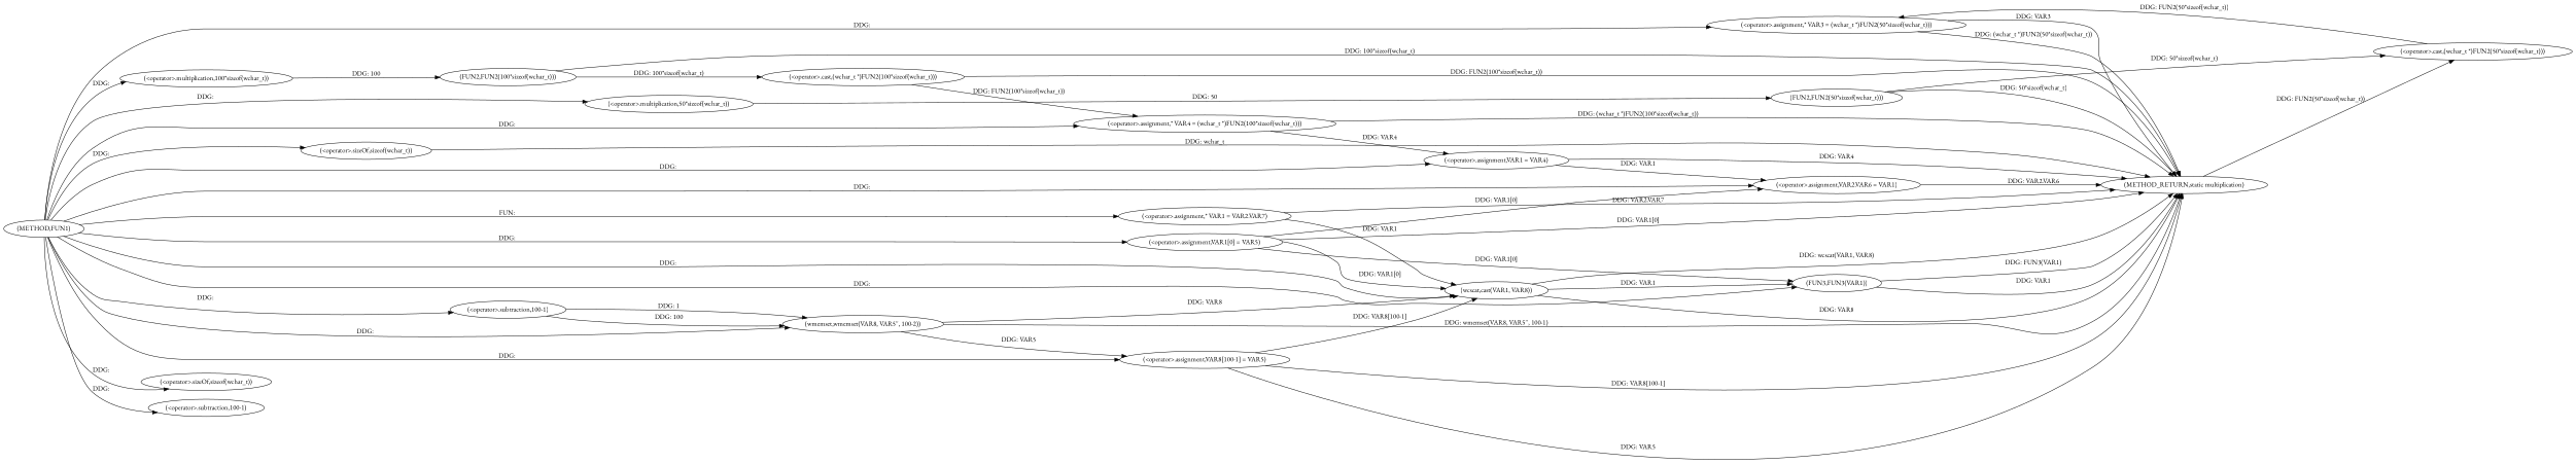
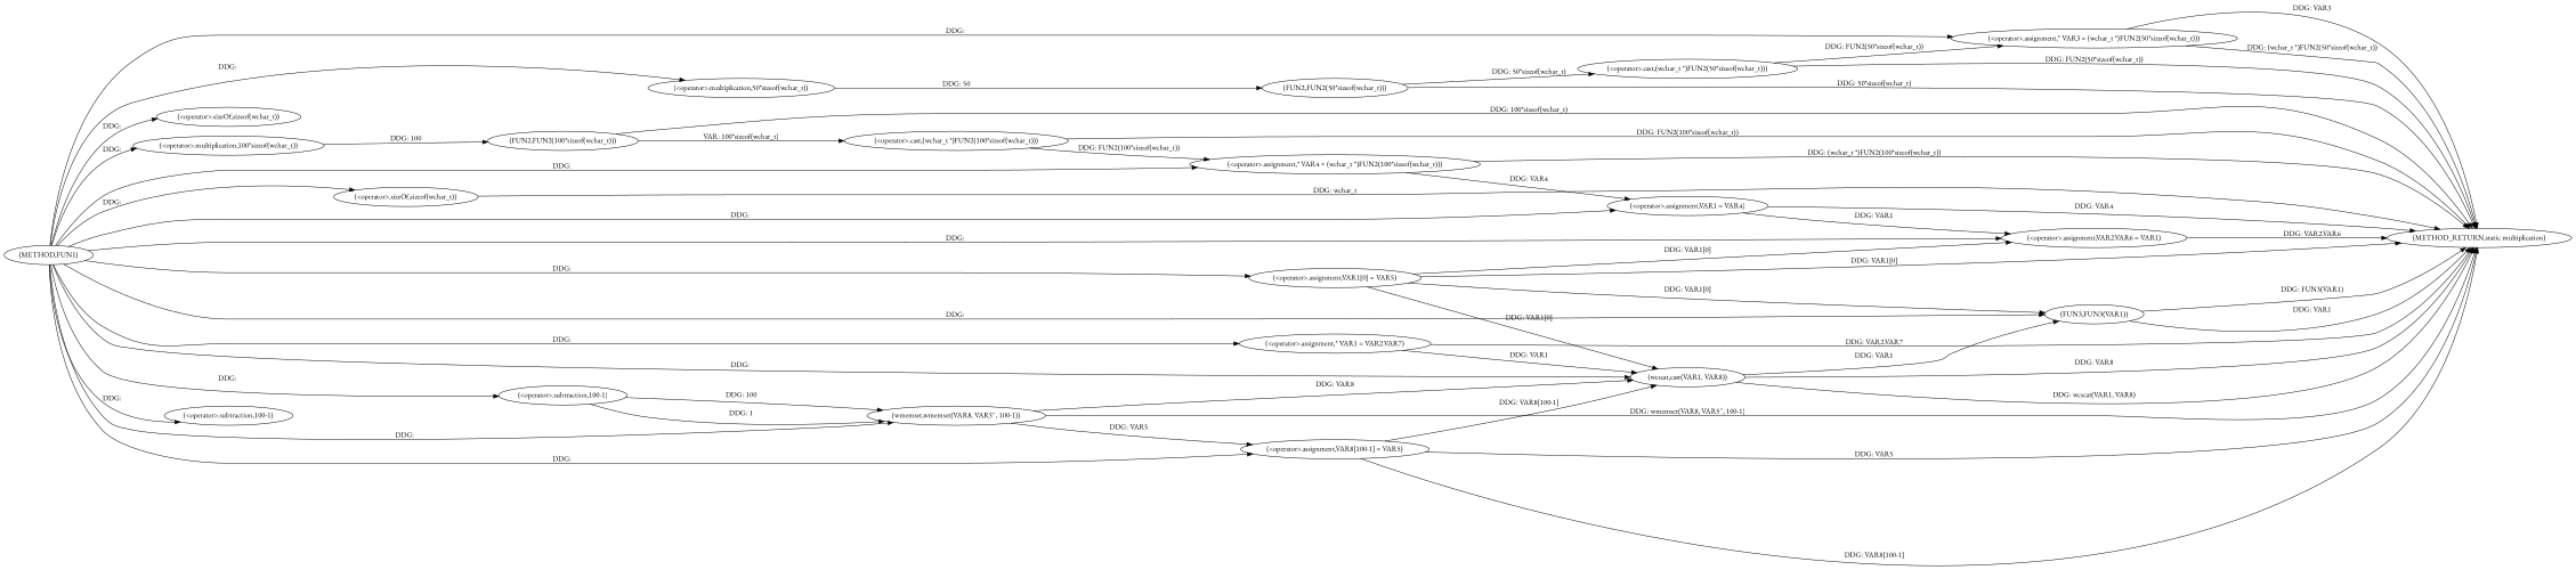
  digraph {
    fontname="EB Garamond"
    rankdir=LR
    node [fontname="EB Garamond"]
    edge [fontname="EB Garamond"]
    n1 [label="(METHOD,FUN1)"]
    n2 [label="(<operator>.assignment,* VAR3 = (wchar_t *)FUN2(50*sizeof(wchar_t)))"]
    n3 [label="(<operator>.multiplication,50*sizeof(wchar_t))"]
    n4 [label="(<operator>.sizeOf,sizeof(wchar_t))"]
    n5 [label="(<operator>.assignment,* VAR4 = (wchar_t *)FUN2(100*sizeof(wchar_t)))"]
    n6 [label="(<operator>.multiplication,100*sizeof(wchar_t))"]
    n7 [label="(<operator>.sizeOf,sizeof(wchar_t))"]
    n8 [label="(<operator>.assignment,VAR1 = VAR4)"]
    n9 [label="(<operator>.assignment,VAR1[0] = VAR5)"]
    n10 [label="(<operator>.assignment,VAR2.VAR6 = VAR1)"]
    n11 [label="(<operator>.assignment,* VAR1 = VAR2.VAR7)"]
-   n12 [label="(wmemset,wmemset(VAR8, VAR5'', 100-2))"]
+   n12 [label="(wmemset,wmemset(VAR8, VAR5'', 100-1))"]
    n13 [label="(<operator>.subtraction,100-1)"]
    n14 [label="(<operator>.assignment,VAR8[100-1] = VAR5)"]
    n15 [label="(<operator>.subtraction,100-1)"]
    n16 [label="(wcscat,cast(VAR1, VAR8))"]
    n17 [label="(FUN3,FUN3(VAR1))"]
    n18 [label="(METHOD_RETURN,static multiplication)"]
    n19 [label="(FUN2,FUN2(50*sizeof(wchar_t)))"]
    n20 [label="(FUN2,FUN2(100*sizeof(wchar_t)))"]
    n21 [label="(<operator>.cast,(wchar_t *)FUN2(50*sizeof(wchar_t)))"]
    n22 [label="(<operator>.cast,(wchar_t *)FUN2(100*sizeof(wchar_t)))"]
    n1 -> n2 [label="DDG: "]
    n1 -> n3 [label="DDG: "]
    n1 -> n4 [label="DDG: "]
    n1 -> n5 [label="DDG: "]
    n1 -> n6 [label="DDG: "]
    n1 -> n7 [label="DDG: "]
    n1 -> n8 [label="DDG: "]
    n1 -> n9 [label="DDG: "]
    n1 -> n10 [label="DDG: "]
-   n1 -> n11 [label="FUN: "]
+   n1 -> n11 [label="DDG: "]
    n1 -> n12 [label="DDG: "]
    n1 -> n13 [label="DDG: "]
    n1 -> n14 [label="DDG: "]
    n1 -> n15 [label="DDG: "]
    n1 -> n16 [label="DDG: "]
    n1 -> n17 [label="DDG: "]
    n2 -> n18 [label="DDG: (wchar_t *)FUN2(50*sizeof(wchar_t))"]
    n2 -> n18 [label="DDG: VAR3"]
    n3 -> n19 [label="DDG: 50"]
    n5 -> n8 [label="DDG: VAR4"]
    n5 -> n18 [label="DDG: (wchar_t *)FUN2(100*sizeof(wchar_t))"]
    n6 -> n20 [label="DDG: 100"]
    n7 -> n18 [label="DDG: wchar_t"]
    n8 -> n10 [label="DDG: VAR1"]
    n8 -> n18 [label="DDG: VAR4"]
    n9 -> n10 [label="DDG: VAR1[0]"]
    n9 -> n16 [label="DDG: VAR1[0]"]
    n9 -> n17 [label="DDG: VAR1[0]"]
    n9 -> n18 [label="DDG: VAR1[0]"]
    n10 -> n18 [label="DDG: VAR2.VAR6"]
    n11 -> n16 [label="DDG: VAR1"]
    n11 -> n18 [label="DDG: VAR2.VAR7"]
    n12 -> n14 [label="DDG: VAR5"]
    n12 -> n16 [label="DDG: VAR8"]
    n12 -> n18 [label="DDG: wmemset(VAR8, VAR5'', 100-1)"]
    n13 -> n12 [label="DDG: 100"]
    n13 -> n12 [label="DDG: 1"]
    n14 -> n16 [label="DDG: VAR8[100-1]"]
    n14 -> n18 [label="DDG: VAR5"]
    n14 -> n18 [label="DDG: VAR8[100-1]"]
    n16 -> n17 [label="DDG: VAR1"]
    n16 -> n18 [label="DDG: VAR8"]
    n16 -> n18 [label="DDG: wcscat(VAR1, VAR8)"]
    n17 -> n18 [label="DDG: VAR1"]
    n17 -> n18 [label="DDG: FUN3(VAR1)"]
    n19 -> n18 [label="DDG: 50*sizeof(wchar_t)"]
    n19 -> n21 [label="DDG: 50*sizeof(wchar_t)"]
    n20 -> n18 [label="DDG: 100*sizeof(wchar_t)"]
-   n20 -> n22 [label="DDG: 100*sizeof(wchar_t)"]
+   n20 -> n22 [label="VAR: 100*sizeof(wchar_t)"]
    n21 -> n2 [label="DDG: FUN2(50*sizeof(wchar_t))"]
-   n18 -> n21 [label="DDG: FUN2(50*sizeof(wchar_t))"]
+   n21 -> n18 [label="DDG: FUN2(50*sizeof(wchar_t))"]
    n22 -> n5 [label="DDG: FUN2(100*sizeof(wchar_t))"]
    n22 -> n18 [label="DDG: FUN2(100*sizeof(wchar_t))"]
  }
